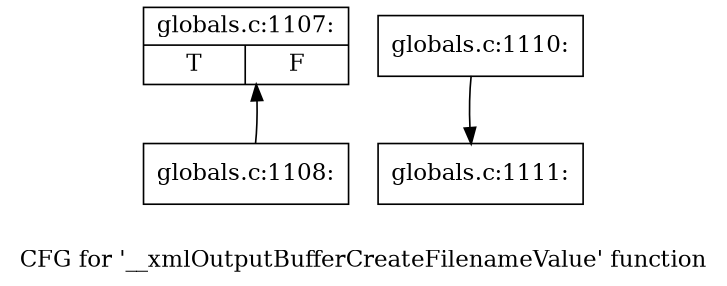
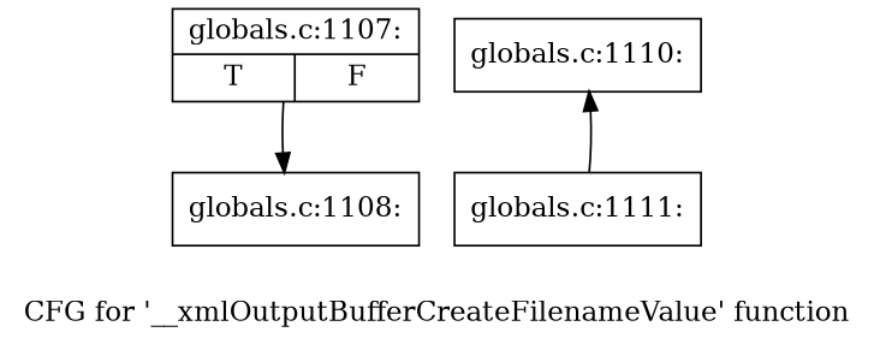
  digraph {
    label="CFG for '__xmlOutputBufferCreateFilenameValue' function"
    node [shape=record]
    n1 [label="{globals.c:1107:|{<s0>T|<s1>F}}"]
    n2 [label="{globals.c:1108:}"]
    n3 [label="{globals.c:1110:}"]
    n4 [label="{globals.c:1111:}"]
-   n2 -> n1
-   n3 -> n4
+   n1 -> n2
+   n4 -> n3
  }
